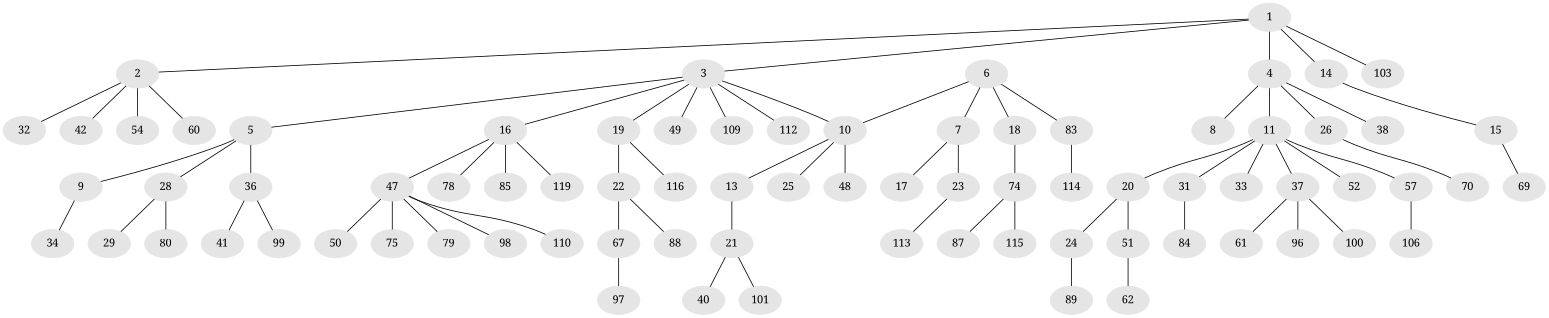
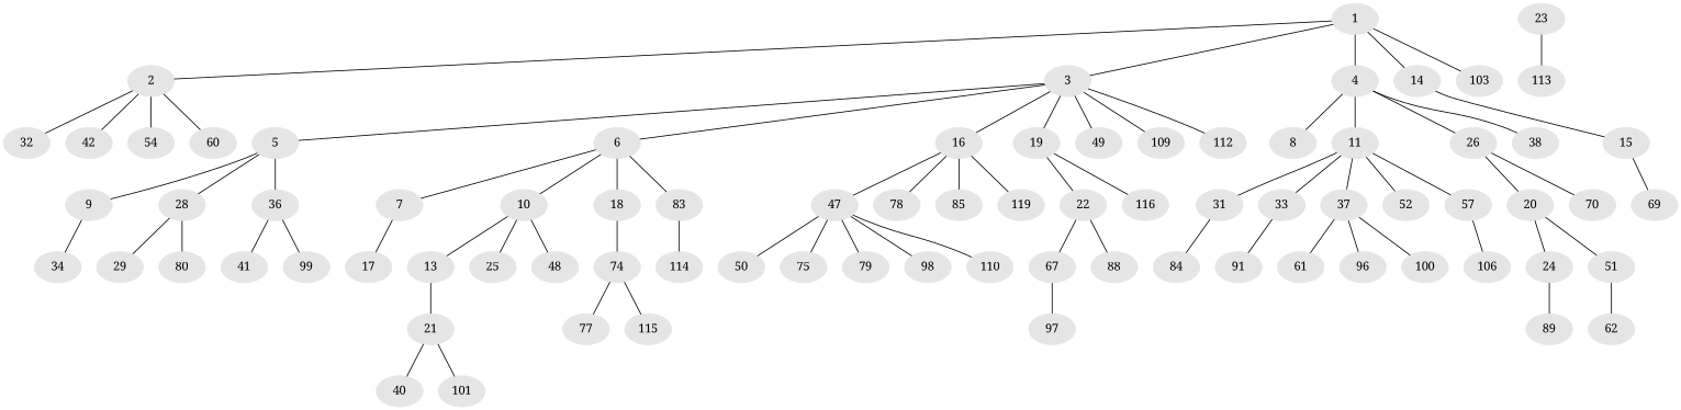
  graph {
    fontname="Noto Serif"
    node [color=gray90 fontname="Noto Serif" style=filled]
    edge [fontname="Noto Serif"]
    1 [super="+72"]
    2 [super="+38"]
    3 [super="+102"]
    4
    14 [super="+94"]
    103
    32 [super="+107"]
    42 [super="+121"]
    54
    60
    5 [super="+30"]
    6 [super="+45"]
    16 [super="+71"]
    19 [super="+58"]
    49
    109
    112
    8 [super="+82"]
    11 [super="+12"]
    26 [super="+86"]
    n21 [label=38 super="+59"]
    15 [super="+66"]
    9 [super="+63"]
    28 [super="+43"]
    36 [super="+53"]
    7 [super="+68"]
    10 [super="+27"]
    18 [super="+104"]
    83 [super="+105"]
    47 [super="+73"]
    78
    85
    119
    22 [super="+39"]
    116
    20 [super="+55"]
    31 [super="+46"]
    33 [super="+81"]
    37 [super="+44"]
    52
    57 [super="+93"]
    70
    34
    29
    80
    41
    99 [super="+120"]
    17
    23 [super="+65"]
    13
    25
    48
    74 [super="+95"]
    114
    113
    21 [super="+76"]
    24 [super="+64"]
    51 [super="+56"]
    84 [super="+92"]
+   91
    61
    96
    100 [super="+117"]
    106
    40
    101
    69
    50 [super="+90"]
    75
    79 [super="+118"]
    98
    110
-   87 [super="+111"]
+   87 [super="+111" label=77]
    115
    67 [super="+77"]
    88
    89 [super="+108"]
    62
    97
    1 -- 2
    1 -- 3
    1 -- 4
    1 -- 14
    1 -- 103
    2 -- 32
    2 -- 42
    2 -- 54
    2 -- 60
    3 -- 5
-   3 -- 10
+   3 -- 6
    3 -- 16
    3 -- 19
    3 -- 49
    3 -- 109
    3 -- 112
    4 -- 8
    4 -- 11
    4 -- 26
    4 -- n21
    14 -- 15
    5 -- 9
    5 -- 28
    5 -- 36
    6 -- 7
    6 -- 10
    6 -- 18
    6 -- 83
    16 -- 47
    16 -- 78
    16 -- 85
    16 -- 119
    19 -- 22
    19 -- 116
-   11 -- 20
+   26 -- 20
    11 -- 31
    11 -- 33
    11 -- 37
    11 -- 52
    11 -- 57
    26 -- 70
    15 -- 69
    9 -- 34
    28 -- 29
    28 -- 80
    36 -- 41
    36 -- 99
    7 -- 17
-   7 -- 23
    10 -- 13
    10 -- 25
    10 -- 48
    18 -- 74
    83 -- 114
    47 -- 50
    47 -- 75
    47 -- 79
    47 -- 98
    47 -- 110
    22 -- 67
    22 -- 88
    20 -- 24
    20 -- 51
    31 -- 84
+   33 -- 91
    37 -- 61
    37 -- 96
    37 -- 100
    57 -- 106
    23 -- 113
    13 -- 21
    74 -- 87
    74 -- 115
    21 -- 40
    21 -- 101
    24 -- 89
    51 -- 62
    67 -- 97
  }
